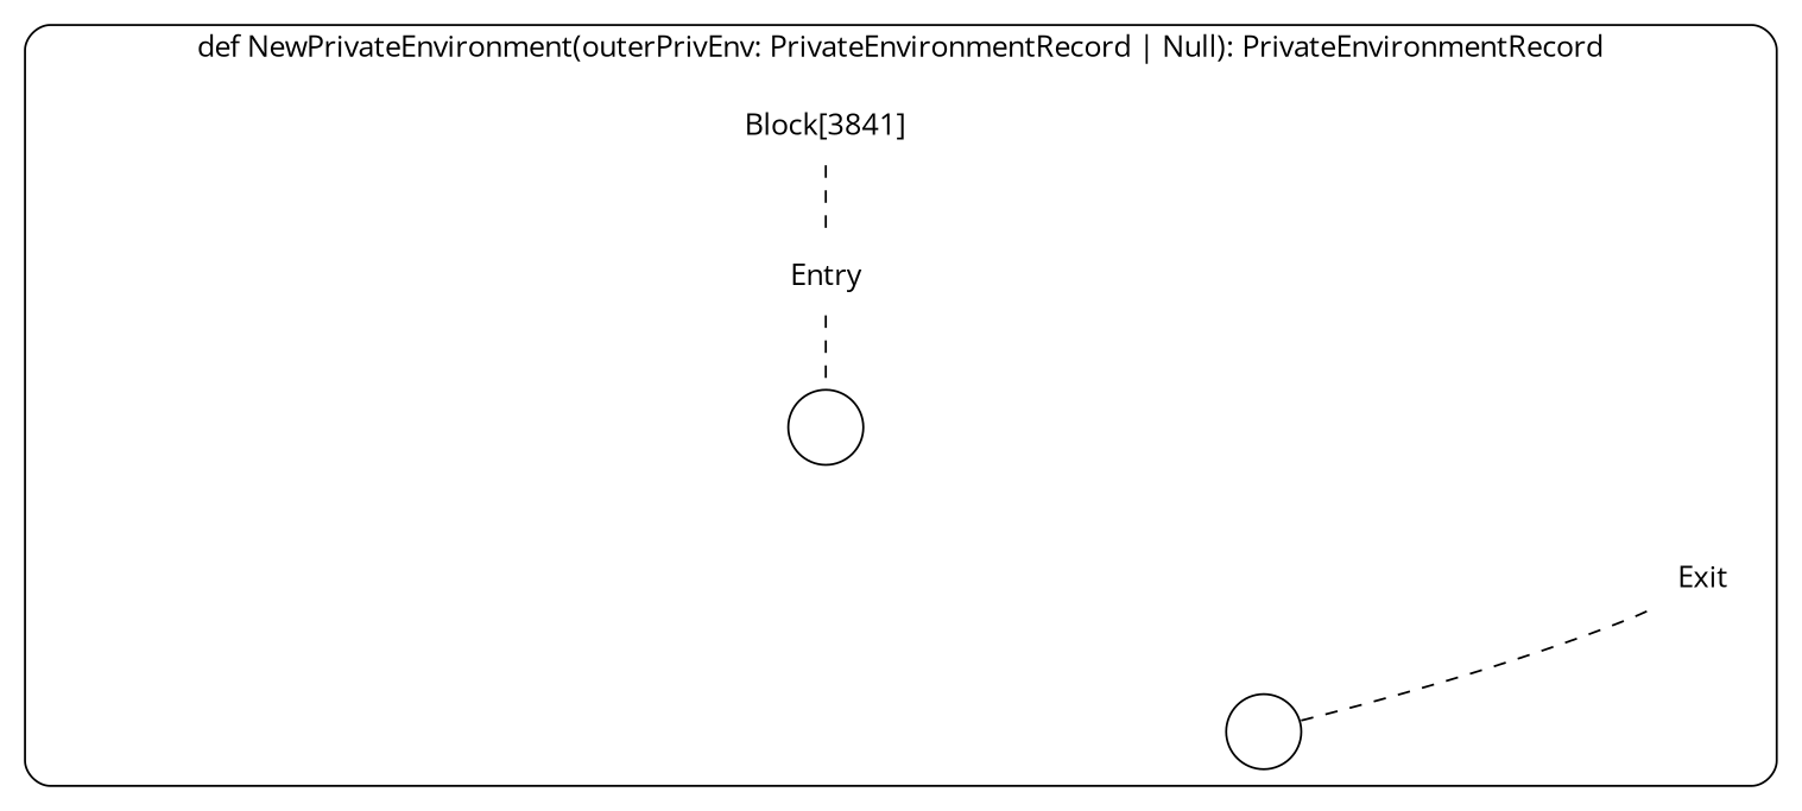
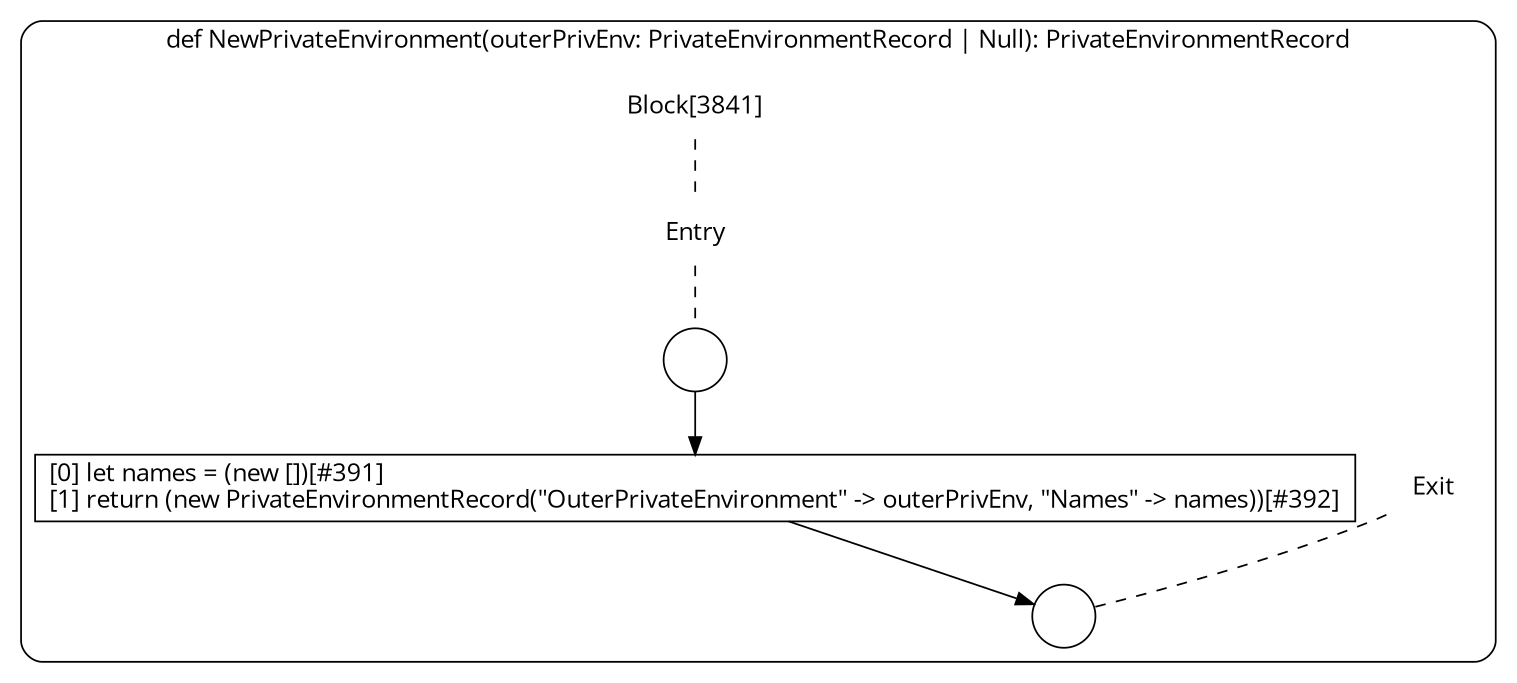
  digraph {
    fontname="Open Sans"
    node [fontname="Open Sans" shape=none]
    edge [arrowhead=none color=black fontname="Open Sans" style=dashed]
    n1 [label=<<font color="black">Entry</font>>]
    n2 [color=black fillcolor=white label=" " shape=circle style=filled]
+   n3 [color=black fillcolor=white label=<<font color="black">[0] let names = (new [])[#391]<BR ALIGN="LEFT"/>[1] return (new PrivateEnvironmentRecord(&quot;OuterPrivateEnvironment&quot; -&gt; outerPrivEnv, &quot;Names&quot; -&gt; names))[#392]<BR ALIGN="LEFT"/></font>> shape=box style=filled]
    n4 [color=black fillcolor=white label=" " shape=circle style=filled]
    n5 [label=<<font color="black">Exit</font>>]
    n6 [label=<<font color="black">Block[3841]</font>>]
    subgraph cluster_1 {
      label="def NewPrivateEnvironment(outerPrivEnv: PrivateEnvironmentRecord | Null): PrivateEnvironmentRecord"
      style=rounded
      n1
      n2
+     n3
      n4
      n5
      n6
    }
    n1 -> n2
+   n2 -> n3 [arrowhead="" style=""]
+   n3 -> n4 [arrowhead="" style=""]
    n5 -> n4
    n6 -> n1
  }
